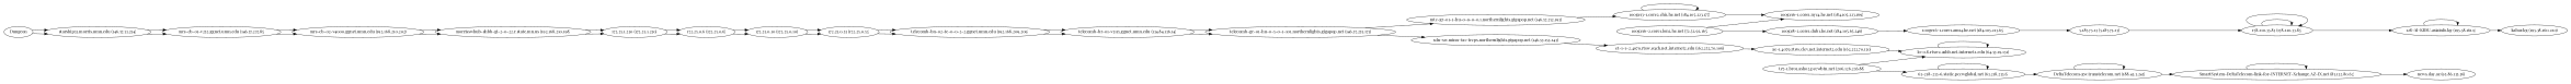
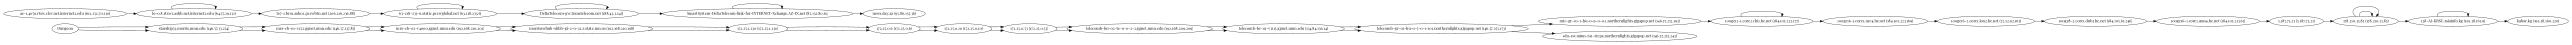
  digraph {
    fontname="Playfair Display"
    rankdir=LR
    node [fontname="Playfair Display"]
    edge [fontname="Playfair Display"]
    Dungeon
    "starship33.morris.umn.edu (146.57.33.254)"
    "mrs-cb-01-v252.ggnet.umn.edu (146.57.237.85)"
    "mrs-cb-02-v4000.ggnet.umn.edu (192.168.210.202)"
    "morrisswhub-shbb-gi-2-0-22.r.state.mn.us (192.168.210.198)"
    "172.25.1.230 (172.25.1.230)"
    "172.25.0.6 (172.25.0.6)"
    "172.25.0.10 (172.25.0.10)"
    "172.25.0.53 (172.25.0.53)"
    "telecomb-bn-02-te-0-0-2-2.ggnet.umn.edu (192.168.209.209)"
    "telecomb-br-01-v3115.ggnet.umn.edu (134.84.136.14)"
    "telecomb-gr-01-hu-0-5-0-1-101.northernlights.gigapop.net (146.57.255.173)"
    "mtc-gr-01-1-hu-0-9-0-0.1.northernlights.gigapop.net (146.57.252.193)"
    "sdn-sw.minn-611-trcps.northernlights.gigapop.net (146.57.255.243)"
    "100ge13-1.core2.chi1.he.net (184.105.223.177)"
-   "et-1-1-2.4079.rtsw.eqch.net.internet2.edu (162.252.70.106)"
    n17 [label="100ge16-1.core1.nyc4.he.net (184.105.223.169)"]
    "100ge16-2.core1.lon2.he.net (72.52.92.165)"
    "100ge8-2.core1.dub1.he.net (184.105.65.246)"
    n20 [label="100ge16-1.core1.ams4.he.net (184.105.213.65)"]
    "5.187.73.23 (5.187.73.23)"
    "178.210.33.83 (178.210.33.83)"
    "128-AI-KRSU.asiainfo.kg (195.38.161.9)"
    "kabar.kg (195.38.160.220)"
    "ae-1.4079.rtsw.clev.net.internet2.edu (162.252.70.130)"
    "lo-0.8.rtsw2.ashb.net.internet2.edu (64.57.29.131)"
    "te7-1.br01.ash02.pccwbtn.net (206.126.236.88)"
    "63-218-233-6.static.pccwglobal.net (63.218.233.6)"
    "DeltaTelecom-gw.transtelecom.net (188.43.3.245)"
    "SmartSystem-DeltaTelecom-link-for-INTERNET-Xchange.AZ-IX.net (85.132.80.62)"
    "news.day.az (95.86.135.36)"
    Dungeon -> "starship33.morris.umn.edu (146.57.33.254)"
    Dungeon -> "starship33.morris.umn.edu (146.57.33.254)"
    "starship33.morris.umn.edu (146.57.33.254)" -> "mrs-cb-01-v252.ggnet.umn.edu (146.57.237.85)"
    "starship33.morris.umn.edu (146.57.33.254)" -> "mrs-cb-01-v252.ggnet.umn.edu (146.57.237.85)"
    "mrs-cb-01-v252.ggnet.umn.edu (146.57.237.85)" -> "mrs-cb-02-v4000.ggnet.umn.edu (192.168.210.202)"
    "mrs-cb-01-v252.ggnet.umn.edu (146.57.237.85)" -> "mrs-cb-02-v4000.ggnet.umn.edu (192.168.210.202)"
    "mrs-cb-02-v4000.ggnet.umn.edu (192.168.210.202)" -> "morrisswhub-shbb-gi-2-0-22.r.state.mn.us (192.168.210.198)"
    "mrs-cb-02-v4000.ggnet.umn.edu (192.168.210.202)" -> "morrisswhub-shbb-gi-2-0-22.r.state.mn.us (192.168.210.198)"
    "morrisswhub-shbb-gi-2-0-22.r.state.mn.us (192.168.210.198)" -> "172.25.1.230 (172.25.1.230)"
    "morrisswhub-shbb-gi-2-0-22.r.state.mn.us (192.168.210.198)" -> "172.25.1.230 (172.25.1.230)"
    "172.25.1.230 (172.25.1.230)" -> "172.25.0.6 (172.25.0.6)"
    "172.25.1.230 (172.25.1.230)" -> "172.25.0.6 (172.25.0.6)"
    "172.25.0.6 (172.25.0.6)" -> "172.25.0.10 (172.25.0.10)"
    "172.25.0.6 (172.25.0.6)" -> "172.25.0.10 (172.25.0.10)"
    "172.25.0.10 (172.25.0.10)" -> "172.25.0.53 (172.25.0.53)"
    "172.25.0.10 (172.25.0.10)" -> "172.25.0.53 (172.25.0.53)"
    "172.25.0.53 (172.25.0.53)" -> "telecomb-bn-02-te-0-0-2-2.ggnet.umn.edu (192.168.209.209)"
    "172.25.0.53 (172.25.0.53)" -> "telecomb-bn-02-te-0-0-2-2.ggnet.umn.edu (192.168.209.209)"
    "telecomb-bn-02-te-0-0-2-2.ggnet.umn.edu (192.168.209.209)" -> "telecomb-br-01-v3115.ggnet.umn.edu (134.84.136.14)"
    "telecomb-bn-02-te-0-0-2-2.ggnet.umn.edu (192.168.209.209)" -> "telecomb-br-01-v3115.ggnet.umn.edu (134.84.136.14)"
    "telecomb-br-01-v3115.ggnet.umn.edu (134.84.136.14)" -> "telecomb-gr-01-hu-0-5-0-1-101.northernlights.gigapop.net (146.57.255.173)"
    "telecomb-br-01-v3115.ggnet.umn.edu (134.84.136.14)" -> "telecomb-gr-01-hu-0-5-0-1-101.northernlights.gigapop.net (146.57.255.173)"
    "telecomb-gr-01-hu-0-5-0-1-101.northernlights.gigapop.net (146.57.255.173)" -> "mtc-gr-01-1-hu-0-9-0-0.1.northernlights.gigapop.net (146.57.252.193)"
    "telecomb-gr-01-hu-0-5-0-1-101.northernlights.gigapop.net (146.57.255.173)" -> "sdn-sw.minn-611-trcps.northernlights.gigapop.net (146.57.255.243)"
    "mtc-gr-01-1-hu-0-9-0-0.1.northernlights.gigapop.net (146.57.252.193)" -> "100ge13-1.core2.chi1.he.net (184.105.223.177)"
-   "sdn-sw.minn-611-trcps.northernlights.gigapop.net (146.57.255.243)" -> "et-1-1-2.4079.rtsw.eqch.net.internet2.edu (162.252.70.106)"
    "100ge13-1.core2.chi1.he.net (184.105.223.177)" -> "100ge13-1.core2.chi1.he.net (184.105.223.177)"
    "100ge13-1.core2.chi1.he.net (184.105.223.177)" -> n17
-   "et-1-1-2.4079.rtsw.eqch.net.internet2.edu (162.252.70.106)" -> "ae-1.4079.rtsw.clev.net.internet2.edu (162.252.70.130)"
-   "100ge16-2.core1.lon2.he.net (72.52.92.165)" -> n17
+   n17 -> "100ge16-2.core1.lon2.he.net (72.52.92.165)"
    "100ge16-2.core1.lon2.he.net (72.52.92.165)" -> "100ge8-2.core1.dub1.he.net (184.105.65.246)"
    "100ge8-2.core1.dub1.he.net (184.105.65.246)" -> n20
    n20 -> "5.187.73.23 (5.187.73.23)"
    "5.187.73.23 (5.187.73.23)" -> "178.210.33.83 (178.210.33.83)"
    "178.210.33.83 (178.210.33.83)" -> "178.210.33.83 (178.210.33.83)"
    "178.210.33.83 (178.210.33.83)" -> "178.210.33.83 (178.210.33.83)"
    "178.210.33.83 (178.210.33.83)" -> "128-AI-KRSU.asiainfo.kg (195.38.161.9)"
    "128-AI-KRSU.asiainfo.kg (195.38.161.9)" -> "128-AI-KRSU.asiainfo.kg (195.38.161.9)"
    "128-AI-KRSU.asiainfo.kg (195.38.161.9)" -> "kabar.kg (195.38.160.220)"
    "ae-1.4079.rtsw.clev.net.internet2.edu (162.252.70.130)" -> "lo-0.8.rtsw2.ashb.net.internet2.edu (64.57.29.131)"
    "lo-0.8.rtsw2.ashb.net.internet2.edu (64.57.29.131)" -> "lo-0.8.rtsw2.ashb.net.internet2.edu (64.57.29.131)"
-   "te7-1.br01.ash02.pccwbtn.net (206.126.236.88)" -> "lo-0.8.rtsw2.ashb.net.internet2.edu (64.57.29.131)"
+   "lo-0.8.rtsw2.ashb.net.internet2.edu (64.57.29.131)" -> "te7-1.br01.ash02.pccwbtn.net (206.126.236.88)"
    "te7-1.br01.ash02.pccwbtn.net (206.126.236.88)" -> "63-218-233-6.static.pccwglobal.net (63.218.233.6)"
    "63-218-233-6.static.pccwglobal.net (63.218.233.6)" -> "63-218-233-6.static.pccwglobal.net (63.218.233.6)"
    "63-218-233-6.static.pccwglobal.net (63.218.233.6)" -> "DeltaTelecom-gw.transtelecom.net (188.43.3.245)"
    "DeltaTelecom-gw.transtelecom.net (188.43.3.245)" -> "DeltaTelecom-gw.transtelecom.net (188.43.3.245)"
    "DeltaTelecom-gw.transtelecom.net (188.43.3.245)" -> "SmartSystem-DeltaTelecom-link-for-INTERNET-Xchange.AZ-IX.net (85.132.80.62)"
    "SmartSystem-DeltaTelecom-link-for-INTERNET-Xchange.AZ-IX.net (85.132.80.62)" -> "SmartSystem-DeltaTelecom-link-for-INTERNET-Xchange.AZ-IX.net (85.132.80.62)"
    "SmartSystem-DeltaTelecom-link-for-INTERNET-Xchange.AZ-IX.net (85.132.80.62)" -> "news.day.az (95.86.135.36)"
  }
